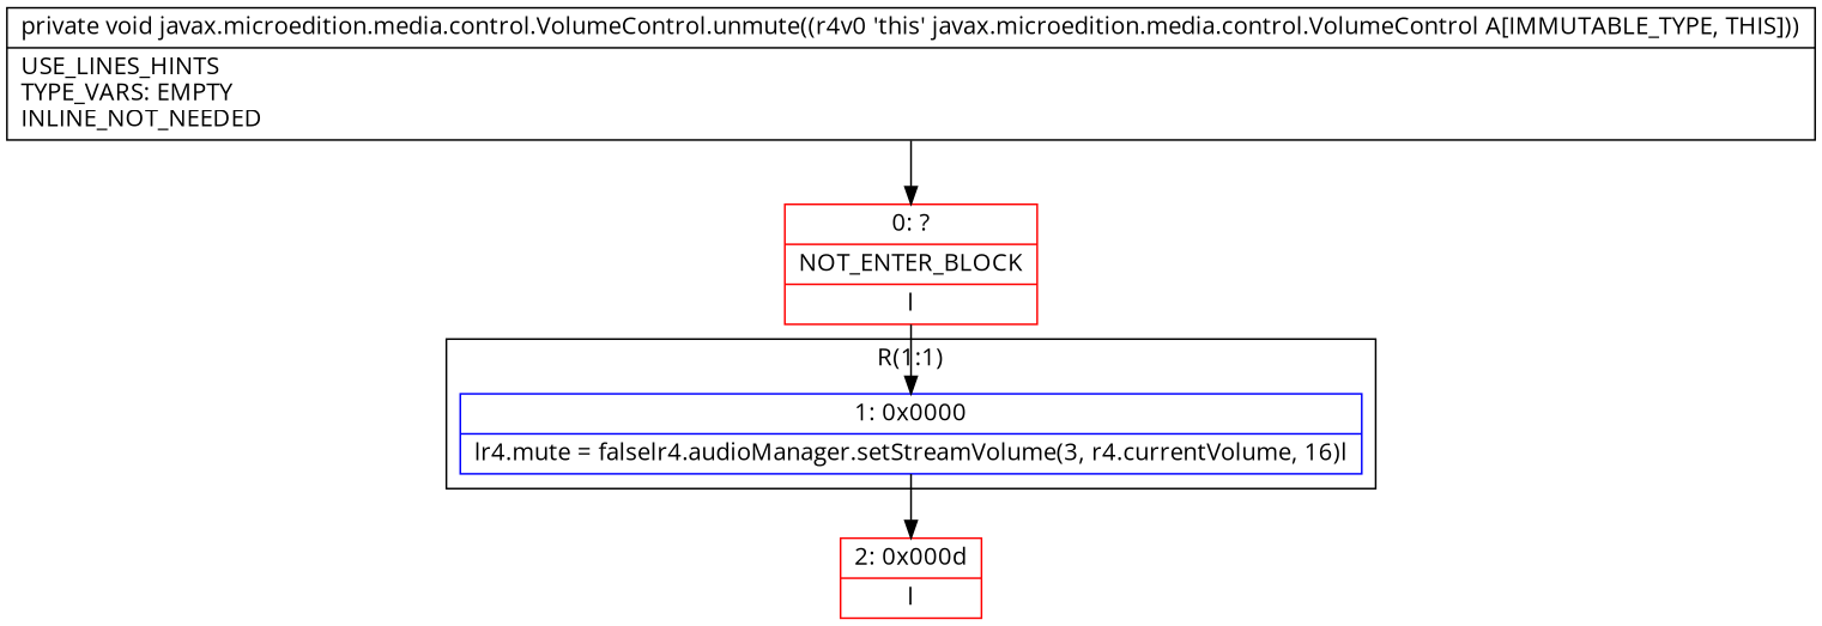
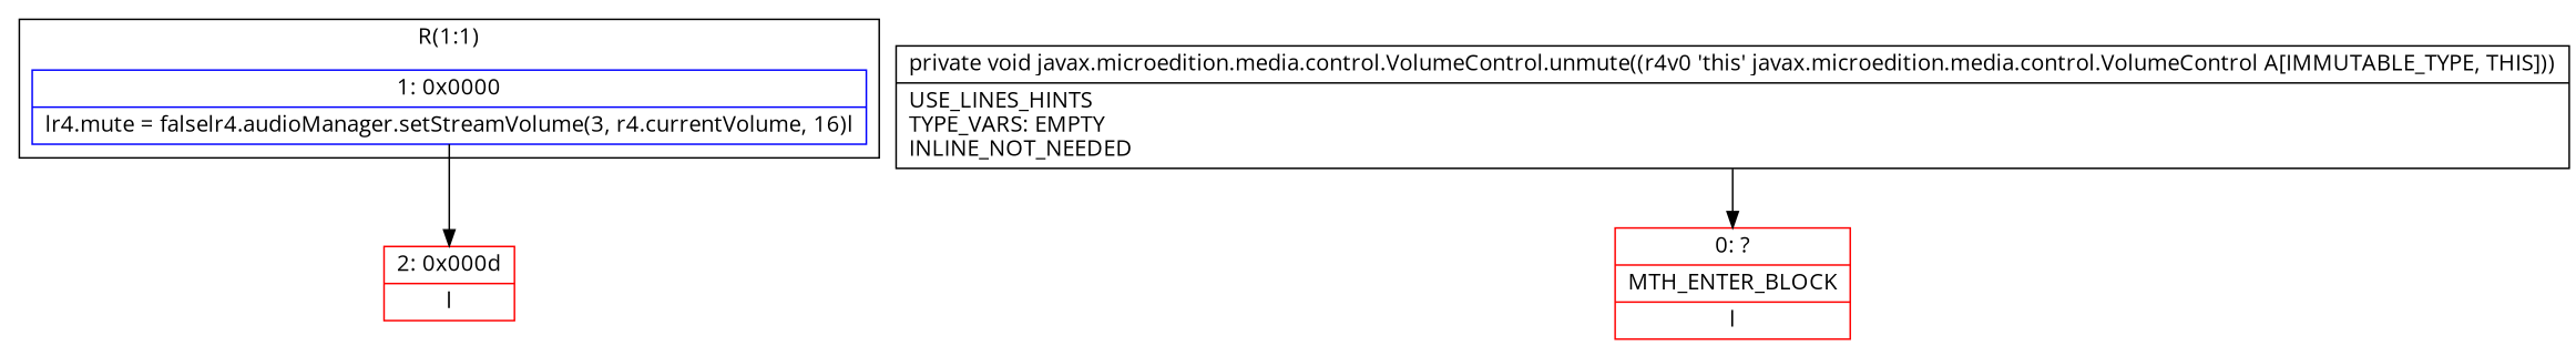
  digraph {
    fontname="Open Sans"
    node [color=red fontname="Open Sans" shape=record]
    edge [fontname="Open Sans"]
    n1 [color=blue label="{1\:\ 0x0000|lr4.mute = falselr4.audioManager.setStreamVolume(3, r4.currentVolume, 16)l}"]
    n2 [label="{2\:\ 0x000d|l}"]
-   n3 [label="{0\:\ ?|NOT_ENTER_BLOCK\l|l}"]
+   n3 [label="{0\:\ ?|MTH_ENTER_BLOCK\l|l}"]
    n4 [label="{private void javax.microedition.media.control.VolumeControl.unmute((r4v0 'this' javax.microedition.media.control.VolumeControl A[IMMUTABLE_TYPE, THIS]))  | USE_LINES_HINTS\lTYPE_VARS: EMPTY\lINLINE_NOT_NEEDED\l}" color=""]
    subgraph cluster_1 {
      label="R(1:1)"
      n1
    }
    n1 -> n2
-   n3 -> n1
    n4 -> n3
  }
